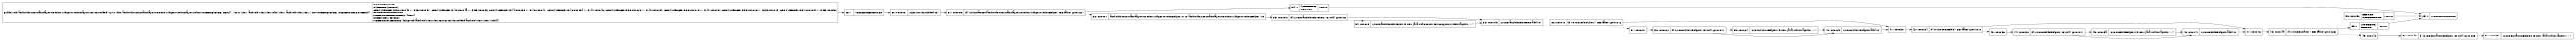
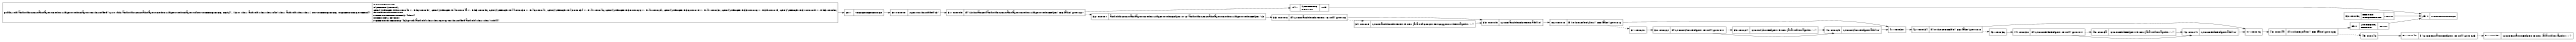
  digraph {
    rankdir=LR
    node [shape=record]
    n1 [label="{28\:\ ?|MTH_ENTER_BLOCK\l}"]
    n2 [label="{30\:\ 0x0000|super.onViewAdded(r3)\l}"]
    n3 [label="{31\:\ 0x0005|if ((r3 instanceof androidx.constraintlayout.motion.widget.MotionHelper) == false) goto L27\l}"]
    n4 [label="{32\:\ 0x0007|androidx.constraintlayout.motion.widget.MotionHelper r0 = (androidx.constraintlayout.motion.widget.MotionHelper) r3\l}"]
-   n5 [label="{54\:\ ?|SYNTHETIC\lRETURN\l|return\l}"]
+   n5 [label="{54\:\ ?|SYNTHETIC\lRETURN\l|void\l}"]
    n6 [label="{33\:\ 0x000c|if (r2.mTransitionListeners != null) goto L6\l}"]
    n7 [label="{29\:\ ?|MTH_EXIT_BLOCK\l}"]
    n8 [label="{34\:\ 0x000e|r2.mTransitionListeners = new java.util.concurrent.CopyOnWriteArrayList\<\>()\l}"]
    n9 [label="{35\:\ 0x0015|r2.mTransitionListeners.add(r0)\l}"]
    n10 [label="{36\:\ 0x001e|if (r0.isUsedOnShow() == false) goto L12\l}"]
    n11 [label="{37\:\ 0x0020}"]
    n12 [label="{41\:\ 0x0030}"]
    n13 [label="{38\:\ 0x0022|if (r2.mOnShowHelpers != null) goto L11\l}"]
    n14 [label="{42\:\ 0x0034|if (r0.isUseOnHide() == false) goto L18\l}"]
    n15 [label="{39\:\ 0x0024|r2.mOnShowHelpers = new java.util.ArrayList\<\>()\l}"]
    n16 [label="{40\:\ 0x002b|r2.mOnShowHelpers.add(r0)\l}"]
    n17 [label="{43\:\ 0x0036}"]
    n18 [label="{47\:\ 0x0046}"]
    n19 [label="{44\:\ 0x0038|if (r2.mOnHideHelpers != null) goto L17\l}"]
    n20 [label="{48\:\ 0x004a|if (r0.isDecorator() == false) goto L26\l}"]
    n21 [label="{45\:\ 0x003a|r2.mOnHideHelpers = new java.util.ArrayList\<\>()\l}"]
    n22 [label="{46\:\ 0x0041|r2.mOnHideHelpers.add(r0)\l}"]
    n23 [label="{49\:\ 0x004c}"]
    n24 [label="{55\:\ ?|SYNTHETIC\lRETURN\l|return\l}"]
    n25 [label="{50\:\ 0x004e|if (r2.mDecoratorsHelpers != null) goto L23\l}"]
    n26 [label="{51\:\ 0x0050|r2.mDecoratorsHelpers = new java.util.ArrayList\<\>()\l}"]
    n27 [label="{53\:\ 0x005c|RETURN\lORIG_RETURN\l|return\l}"]
    n28 [label="{public void androidx.constraintlayout.motion.widget.MotionLayout.onViewAdded((r2v0 'this' androidx.constraintlayout.motion.widget.MotionLayout A[IMMUTABLE_TYPE, THIS]), (r3v0 'view' android.view.View A[D('view' android.view.View), IMMUTABLE_TYPE, METHOD_ARGUMENT]))  | DONT_RENAME\lUSE_LINES_HINTS\lCROSS_EDGE: B:50:0x004e \-\> B:52:0x0057, CROSS_EDGE: B:48:0x004a \-\> B:53:0x005c, CROSS_EDGE: B:44:0x0038 \-\> B:46:0x0041, CROSS_EDGE: B:42:0x0034 \-\> B:47:0x0046, CROSS_EDGE: B:38:0x0022 \-\> B:40:0x002b, CROSS_EDGE: B:36:0x001e \-\> B:41:0x0030, CROSS_EDGE: B:33:0x000c \-\> B:35:0x0015, CROSS_EDGE: B:31:0x0005 \-\> B:53:0x005c\lINLINE_NOT_NEEDED\lMETHOD_PARAMETERS: [view]\lTYPE_VARS: EMPTY\lMETHOD_OVERRIDE: [ClspMth\{android.view.ViewGroup.onViewAdded(android.view.View):void\}]\l}"]
    n1 -> n2
    n2 -> n3
    n3 -> n4 [style=dashed]
    n3 -> n5
    n4 -> n6
    n5 -> n7
    n6 -> n8 [style=dashed]
    n6 -> n9
    n8 -> n9
+   n9 -> n10
    n10 -> n11 [style=dashed]
    n10 -> n12
    n11 -> n13
    n12 -> n14
    n13 -> n15 [style=dashed]
    n13 -> n16
    n14 -> n17 [style=dashed]
    n14 -> n18
    n15 -> n16
    n16 -> n12
    n17 -> n19
    n18 -> n20
    n19 -> n21 [style=dashed]
    n19 -> n22
    n20 -> n23 [style=dashed]
    n20 -> n24
    n21 -> n22
    n22 -> n18
    n23 -> n25
    n24 -> n7
    n25 -> n26 [style=dashed]
    n27 -> n7
    n28 -> n1
  }
